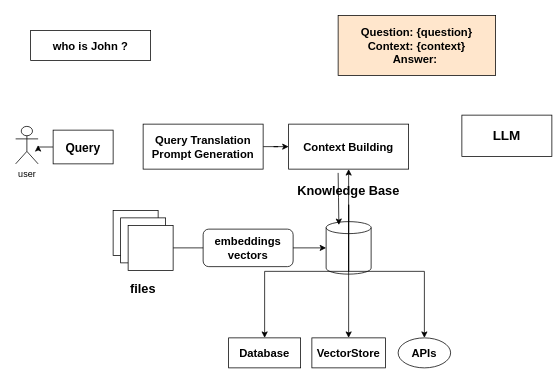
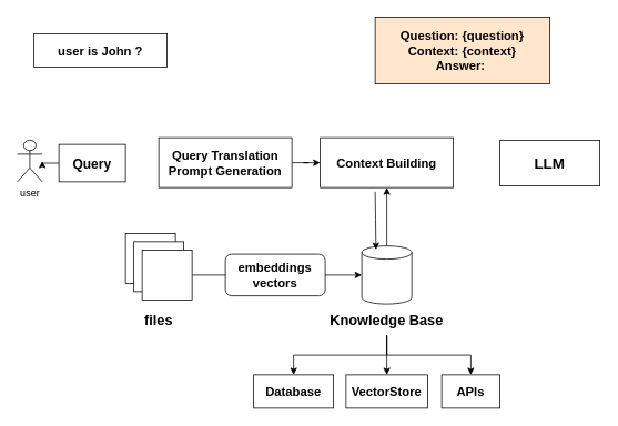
  <mxCell id="0" />
  <mxCell id="1" parent="0" />
  <mxCell id="2" value="user" style="shape=umlActor;verticalLabelPosition=bottom;verticalAlign=top;html=1;outlineConnect=0;" parent="1" vertex="1"><mxGeometry x="20" y="168" width="30" height="50" as="geometry" /></mxCell>
- <mxCell id="3" value="LLM" style="rounded=0;whiteSpace=wrap;html=1;fontStyle=1;fontSize=18;" parent="1" vertex="1"><mxGeometry x="615" y="153" width="120" height="55" as="geometry" /></mxCell>
+ <mxCell id="3" value="LLM" style="rounded=0;whiteSpace=wrap;html=1;fontStyle=1;fontSize=18;" parent="1" vertex="1"><mxGeometry x="600" y="168" width="120" height="55" as="geometry" /></mxCell>
  <mxCell id="4" style="edgeStyle=orthogonalEdgeStyle;rounded=0;orthogonalLoop=1;jettySize=auto;html=1;" parent="1" source="5" target="2" edge="1"><mxGeometry relative="1" as="geometry" /></mxCell>
  <mxCell id="5" value="Query" style="rounded=0;whiteSpace=wrap;html=1;fontStyle=1;fontSize=16;" parent="1" vertex="1"><mxGeometry x="70" y="173" width="80" height="45" as="geometry" /></mxCell>
  <mxCell id="6" style="edgeStyle=orthogonalEdgeStyle;rounded=0;orthogonalLoop=1;jettySize=auto;html=1;entryX=0.5;entryY=1;entryDx=0;entryDy=0;" parent="1" source="7" target="19" edge="1"><mxGeometry relative="1" as="geometry" /></mxCell>
  <mxCell id="7" value="" style="shape=cylinder3;whiteSpace=wrap;html=1;boundedLbl=1;backgroundOutline=1;size=8;" parent="1" vertex="1"><mxGeometry x="434" y="295" width="60" height="70" as="geometry" /></mxCell>
  <mxCell id="8" style="edgeStyle=orthogonalEdgeStyle;rounded=0;orthogonalLoop=1;jettySize=auto;html=1;" parent="1" source="11" target="22" edge="1"><mxGeometry relative="1" as="geometry" /></mxCell>
  <mxCell id="9" style="edgeStyle=orthogonalEdgeStyle;rounded=0;orthogonalLoop=1;jettySize=auto;html=1;entryX=0.5;entryY=0;entryDx=0;entryDy=0;" parent="1" source="11" target="21" edge="1"><mxGeometry relative="1" as="geometry" /></mxCell>
  <mxCell id="10" style="edgeStyle=orthogonalEdgeStyle;rounded=0;orthogonalLoop=1;jettySize=auto;html=1;entryX=0.5;entryY=0;entryDx=0;entryDy=0;" parent="1" source="11" target="23" edge="1"><mxGeometry relative="1" as="geometry" /></mxCell>
- <mxCell id="11" value="Knowledge Base" style="text;html=1;align=center;verticalAlign=middle;whiteSpace=wrap;rounded=0;fontStyle=1;fontSize=17;" parent="1" vertex="1"><mxGeometry x="384" y="237.5" width="160" height="35" as="geometry" /></mxCell>
+ <mxCell id="11" value="Knowledge Base" style="text;html=1;align=center;verticalAlign=middle;whiteSpace=wrap;rounded=0;fontStyle=1;fontSize=17;" parent="1" vertex="1"><mxGeometry x="384" y="367.5" width="160" height="35" as="geometry" /></mxCell>
  <mxCell id="12" value="" style="rounded=0;whiteSpace=wrap;html=1;" parent="1" vertex="1"><mxGeometry x="150" y="280" width="60" height="60" as="geometry" /></mxCell>
  <mxCell id="13" value="" style="rounded=0;whiteSpace=wrap;html=1;" parent="1" vertex="1"><mxGeometry x="160" y="290" width="60" height="60" as="geometry" /></mxCell>
  <mxCell id="14" style="edgeStyle=orthogonalEdgeStyle;rounded=0;orthogonalLoop=1;jettySize=auto;html=1;" parent="1" source="15" target="7" edge="1"><mxGeometry relative="1" as="geometry" /></mxCell>
  <mxCell id="15" value="" style="rounded=0;whiteSpace=wrap;html=1;" parent="1" vertex="1"><mxGeometry x="170" y="300" width="60" height="60" as="geometry" /></mxCell>
  <mxCell id="16" value="files" style="text;html=1;align=center;verticalAlign=middle;whiteSpace=wrap;rounded=0;fontStyle=1;fontSize=17;" parent="1" vertex="1"><mxGeometry x="155" y="360" width="70" height="50" as="geometry" /></mxCell>
  <mxCell id="17" style="edgeStyle=orthogonalEdgeStyle;rounded=0;orthogonalLoop=1;jettySize=auto;html=1;entryX=0;entryY=0.5;entryDx=0;entryDy=0;" parent="1" source="18" target="19" edge="1"><mxGeometry relative="1" as="geometry" /></mxCell>
  <mxCell id="18" value="Query Translation&lt;div&gt;Prompt Generation&lt;/div&gt;" style="rounded=0;whiteSpace=wrap;html=1;fontStyle=1;fontSize=15;" parent="1" vertex="1"><mxGeometry x="190" y="165" width="160" height="60" as="geometry" /></mxCell>
  <mxCell id="19" value="Context Building" style="rounded=0;whiteSpace=wrap;html=1;fontStyle=1;fontSize=15;" parent="1" vertex="1"><mxGeometry x="384" y="165" width="160" height="60" as="geometry" /></mxCell>
  <mxCell id="20" style="edgeStyle=orthogonalEdgeStyle;rounded=0;orthogonalLoop=1;jettySize=auto;html=1;entryX=0.283;entryY=0.064;entryDx=0;entryDy=0;entryPerimeter=0;" parent="1" target="7" edge="1"><mxGeometry relative="1" as="geometry"><mxPoint x="450" y="230" as="sourcePoint" /></mxGeometry></mxCell>
  <mxCell id="21" value="Database" style="rounded=0;whiteSpace=wrap;html=1;fontStyle=1;fontSize=15;" parent="1" vertex="1"><mxGeometry x="304" y="450" width="96" height="40" as="geometry" /></mxCell>
  <mxCell id="22" value="VectorStore" style="rounded=0;whiteSpace=wrap;html=1;fontStyle=1;fontSize=15;" parent="1" vertex="1"><mxGeometry x="415" y="450" width="98" height="40" as="geometry" /></mxCell>
- <mxCell id="23" value="APIs" style="ellipse;whiteSpace=wrap;html=1;fontStyle=1;fontSize=15;" parent="1" vertex="1"><mxGeometry x="530" y="450" width="70" height="40" as="geometry" /></mxCell>
+ <mxCell id="23" value="APIs" style="rounded=0;whiteSpace=wrap;html=1;fontStyle=1;fontSize=15;" parent="1" vertex="1"><mxGeometry x="530" y="450" width="70" height="40" as="geometry" /></mxCell>
  <mxCell id="24" value="Question: {question}&lt;div&gt;Context: {context}&lt;/div&gt;&lt;div&gt;Answer:&amp;nbsp;&lt;/div&gt;" style="rounded=0;whiteSpace=wrap;html=1;fontStyle=1;fontSize=15;fillColor=#ffe6cc;" parent="1" vertex="1"><mxGeometry x="450" y="20" width="210" height="80" as="geometry" /></mxCell>
- <mxCell id="25" value="who is John ?" style="rounded=0;whiteSpace=wrap;html=1;fontStyle=1;fontSize=15;" parent="1" vertex="1"><mxGeometry x="40" y="40" width="160" height="40" as="geometry" /></mxCell>
+ <mxCell id="25" value="user is John ?" style="rounded=0;whiteSpace=wrap;html=1;fontStyle=1;fontSize=15;" parent="1" vertex="1"><mxGeometry x="40" y="40" width="160" height="40" as="geometry" /></mxCell>
  <mxCell id="26" value="embeddings&lt;div&gt;vectors&lt;/div&gt;" style="whiteSpace=wrap;html=1;fontStyle=1;fontSize=15;rounded=1;" parent="1" vertex="1"><mxGeometry x="270" y="305" width="120" height="50" as="geometry" /></mxCell>
